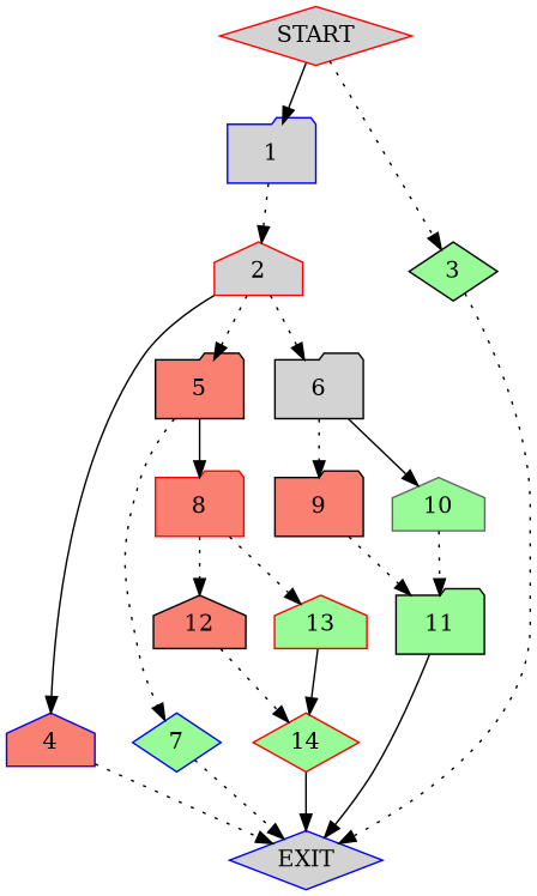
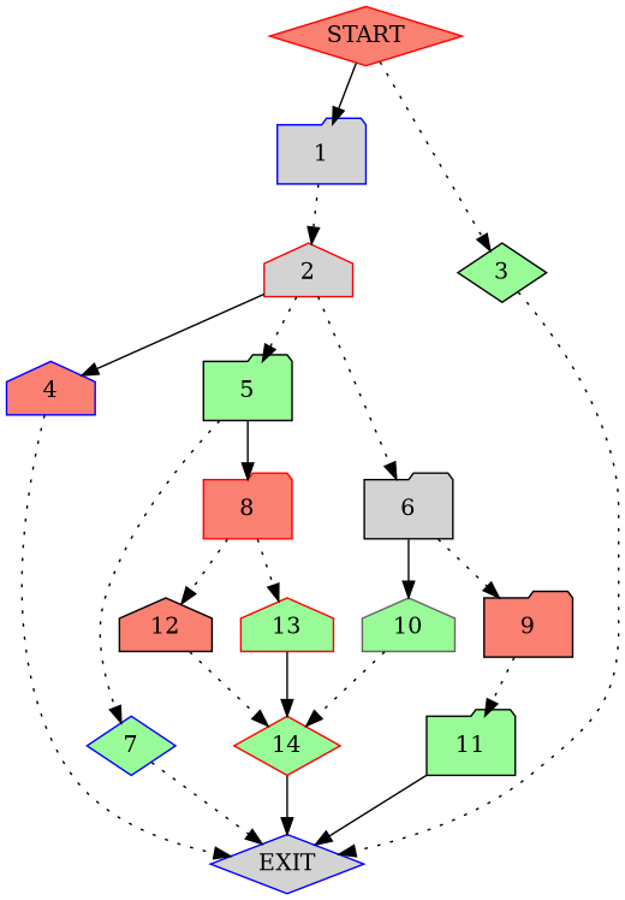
  digraph {
    node [color=black fillcolor=salmon shape=folder style=filled]
    edge [style=dotted]
-   n1 [color=red fillcolor=lightgrey label=START shape=diamond]
+   n1 [color=red label=START shape=diamond]
    1 [color=blue fillcolor=lightgrey]
    3 [fillcolor=palegreen shape=diamond]
    2 [color=red fillcolor=lightgrey shape=house]
    n5 [color=blue fillcolor=lightgrey label=EXIT shape=diamond]
    4 [color=blue shape=house]
-   5
+   5 [fillcolor=palegreen]
    6 [fillcolor=lightgrey]
    7 [color=blue fillcolor=palegreen shape=diamond]
    8 [color=red]
    9
    10 [color=gray40 fillcolor=palegreen shape=house]
    12 [shape=house]
    13 [color=red fillcolor=palegreen shape=house]
    11 [fillcolor=palegreen]
    14 [color=red fillcolor=palegreen shape=diamond]
    n1 -> 1 [style=solid]
    n1 -> 3
    1 -> 2
    3 -> n5
    2 -> 4 [style=solid]
    2 -> 5
    2 -> 6
    4 -> n5
    5 -> 7
    5 -> 8 [style=solid]
    6 -> 9
    6 -> 10 [style=solid]
    7 -> n5
    8 -> 12
    8 -> 13
    9 -> 11
-   10 -> 11
+   10 -> 14
    12 -> 14
    13 -> 14 [style=solid]
    11 -> n5 [style=solid]
    14 -> n5 [style=solid]
  }
